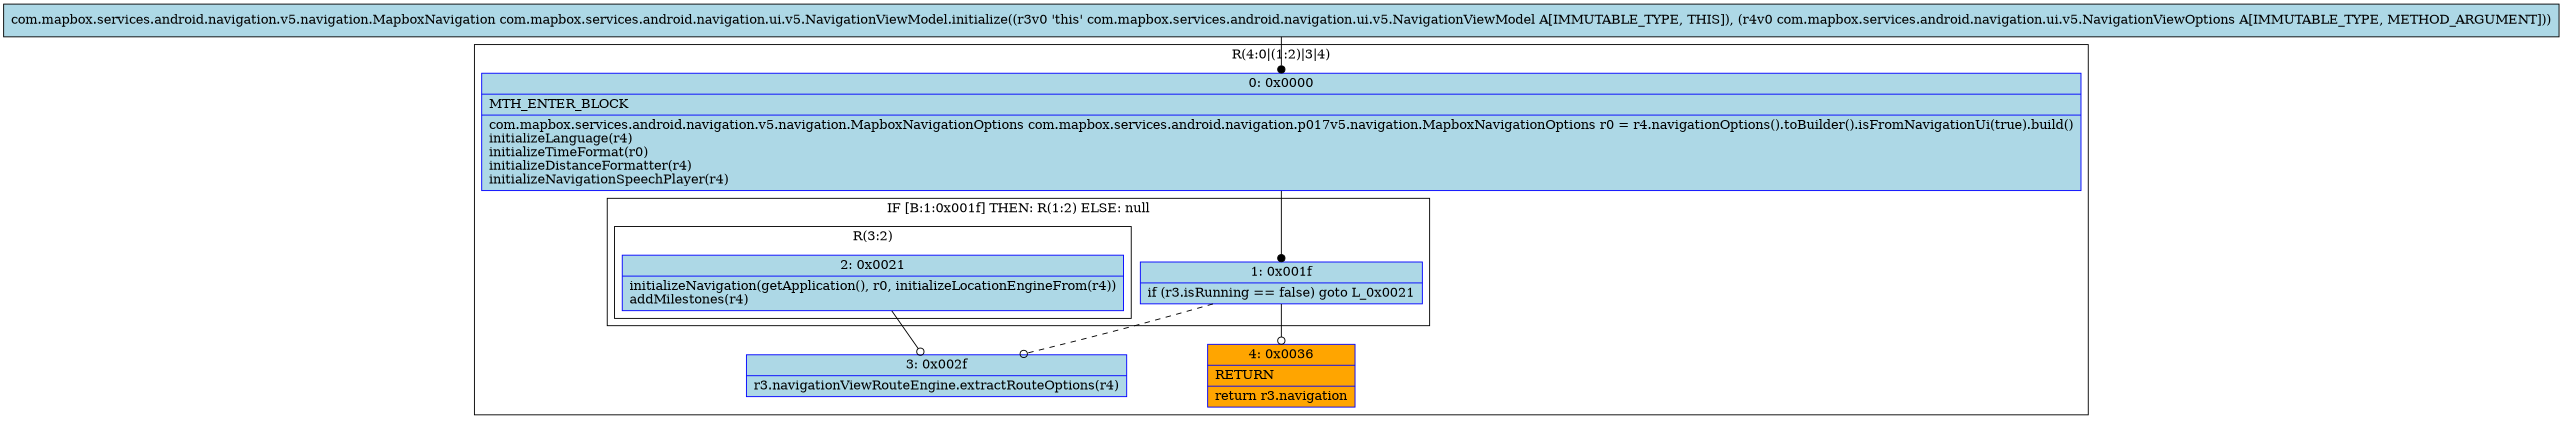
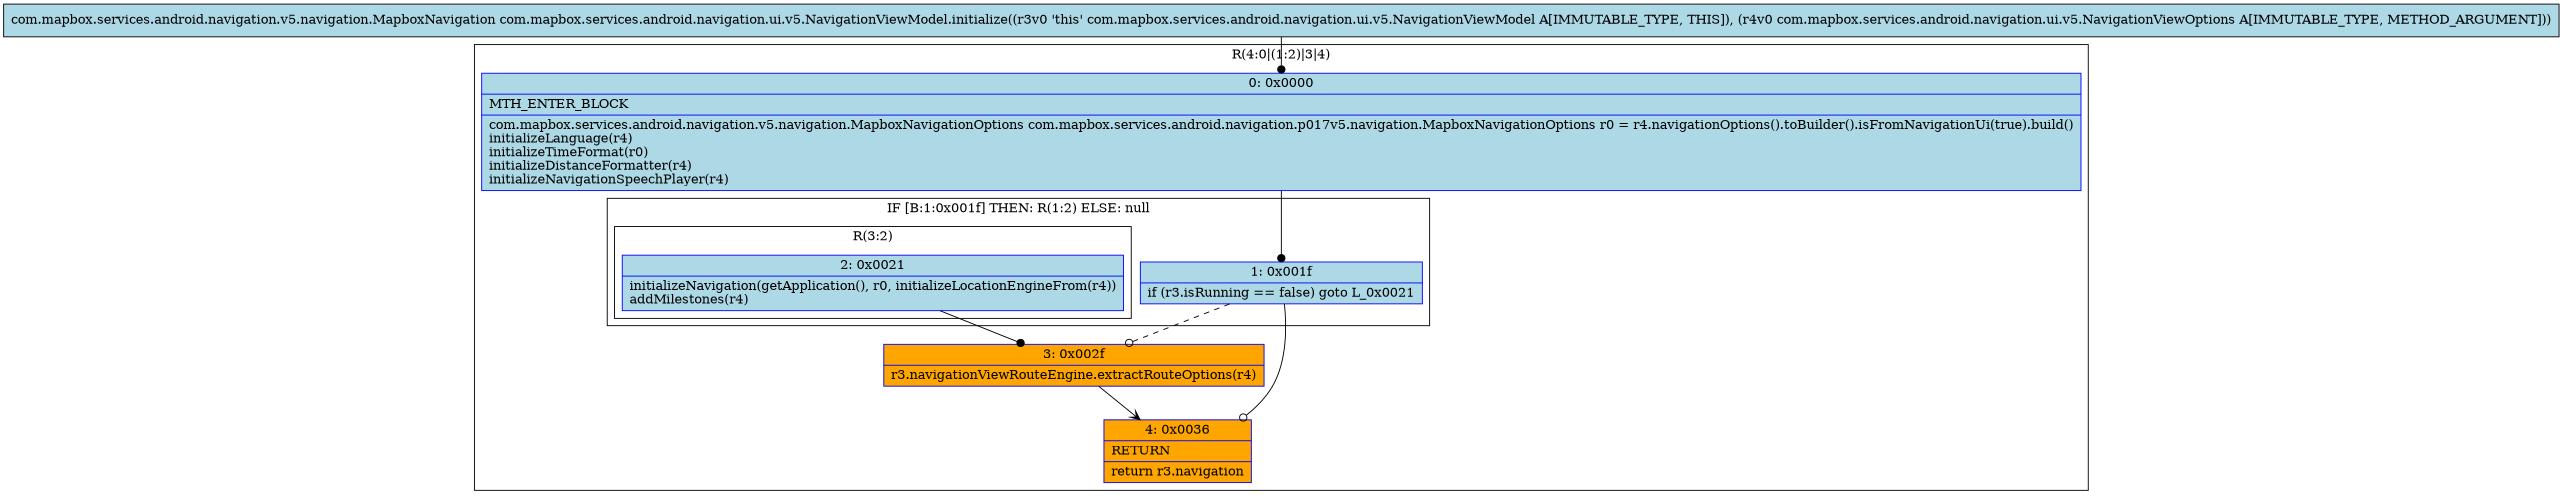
  digraph {
    node [color=blue fillcolor=lightblue shape=record style=filled]
    edge [arrowhead=dot]
    n1 [label="{2\:\ 0x0021|initializeNavigation(getApplication(), r0, initializeLocationEngineFrom(r4))\laddMilestones(r4)\l}"]
    n2 [label="{1\:\ 0x001f|if (r3.isRunning == false) goto L_0x0021\l}"]
    n3 [label="{0\:\ 0x0000|MTH_ENTER_BLOCK\l|com.mapbox.services.android.navigation.v5.navigation.MapboxNavigationOptions com.mapbox.services.android.navigation.p017v5.navigation.MapboxNavigationOptions r0 = r4.navigationOptions().toBuilder().isFromNavigationUi(true).build()\linitializeLanguage(r4)\linitializeTimeFormat(r0)\linitializeDistanceFormatter(r4)\linitializeNavigationSpeechPlayer(r4)\l}"]
-   n4 [label="{3\:\ 0x002f|r3.navigationViewRouteEngine.extractRouteOptions(r4)\l}"]
+   n4 [fillcolor=orange label="{3\:\ 0x002f|r3.navigationViewRouteEngine.extractRouteOptions(r4)\l}"]
    n5 [fillcolor=orange label="{4\:\ 0x0036|RETURN\l|return r3.navigation\l}"]
    n6 [label="{com.mapbox.services.android.navigation.v5.navigation.MapboxNavigation com.mapbox.services.android.navigation.ui.v5.NavigationViewModel.initialize((r3v0 'this' com.mapbox.services.android.navigation.ui.v5.NavigationViewModel A[IMMUTABLE_TYPE, THIS]), (r4v0 com.mapbox.services.android.navigation.ui.v5.NavigationViewOptions A[IMMUTABLE_TYPE, METHOD_ARGUMENT])) }" color=""]
    subgraph cluster_1 {
      label="R(4:0|(1:2)|3|4)"
      n3
      n4
      n5
      subgraph cluster_2 {
        label="IF [B:1:0x001f] THEN: R(1:2) ELSE: null"
        n2
        subgraph cluster_3 {
          label="R(3:2)"
          n1
        }
      }
    }
-   n1 -> n4 [arrowhead=odot]
+   n1 -> n4
    n2 -> n4 [arrowhead=odot style=dashed]
    n2 -> n5 [arrowhead=odot]
    n3 -> n2
+   n4 -> n5 [arrowhead=vee]
    n6 -> n3
  }
